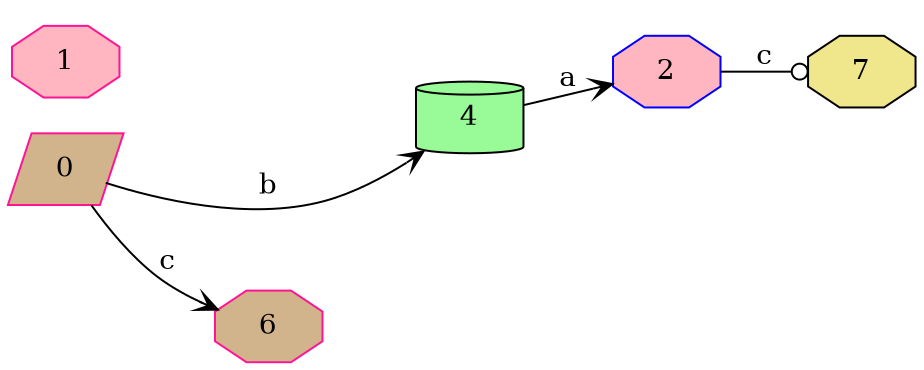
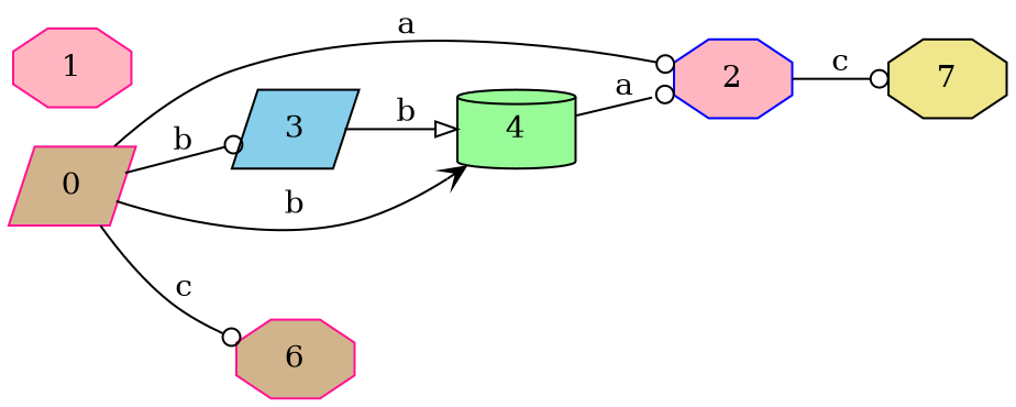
  strict digraph {
    rankdir=LR
    node [color=deeppink fillcolor=tan shape=octagon style=filled]
    edge [arrowhead=odot]
    0 [shape=parallelogram]
    2 [color=blue fillcolor=lightpink]
+   3 [color=black fillcolor=skyblue shape=parallelogram]
    4 [color=black fillcolor=palegreen shape=cylinder]
    6
    7 [color=black fillcolor=khaki]
    1 [fillcolor=lightpink]
+   0 -> 2 [label=a]
+   0 -> 3 [label=b]
    0 -> 4 [arrowhead=vee label=b]
-   0 -> 6 [arrowhead=vee label=c]
+   0 -> 6 [label=c]
    2 -> 7 [label=c]
-   4 -> 2 [arrowhead=vee label=a]
+   3 -> 4 [arrowhead=onormal label=b]
+   4 -> 2 [label=a]
  }
